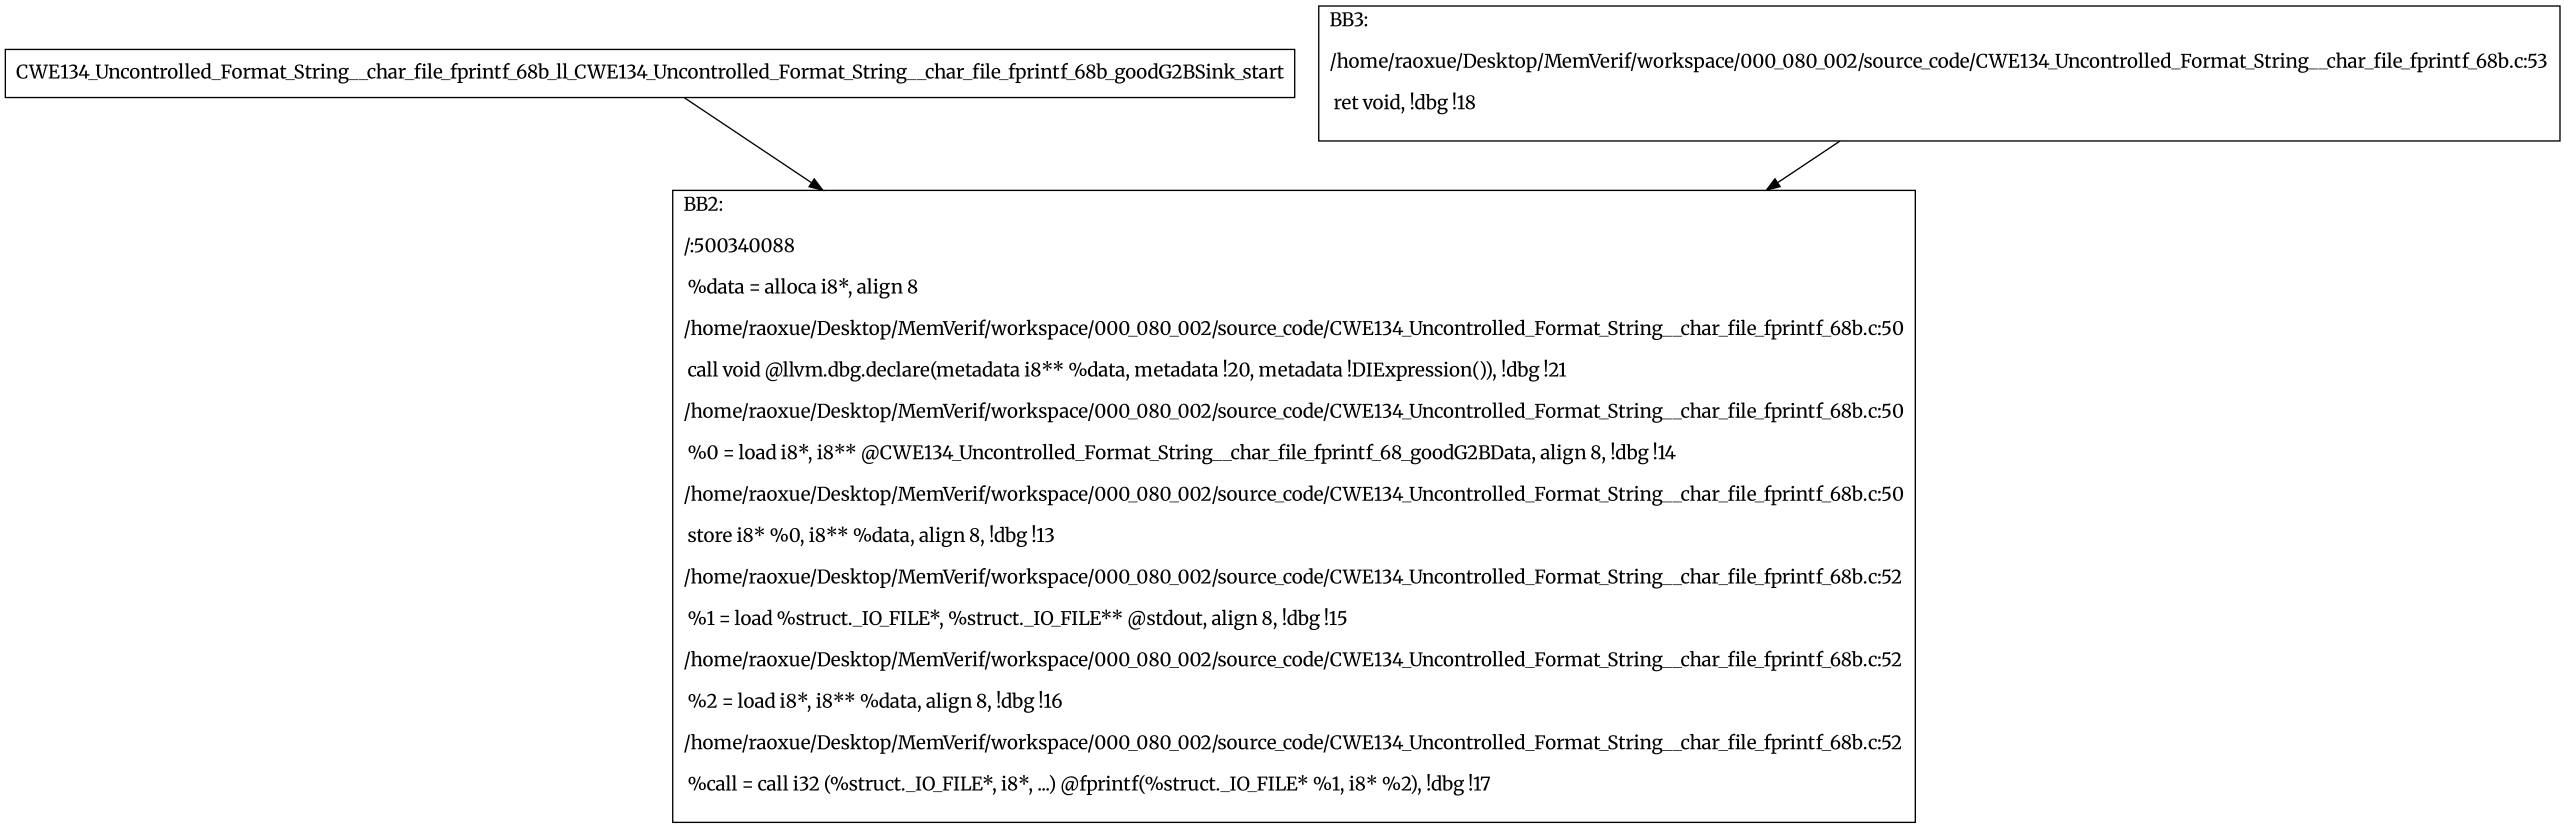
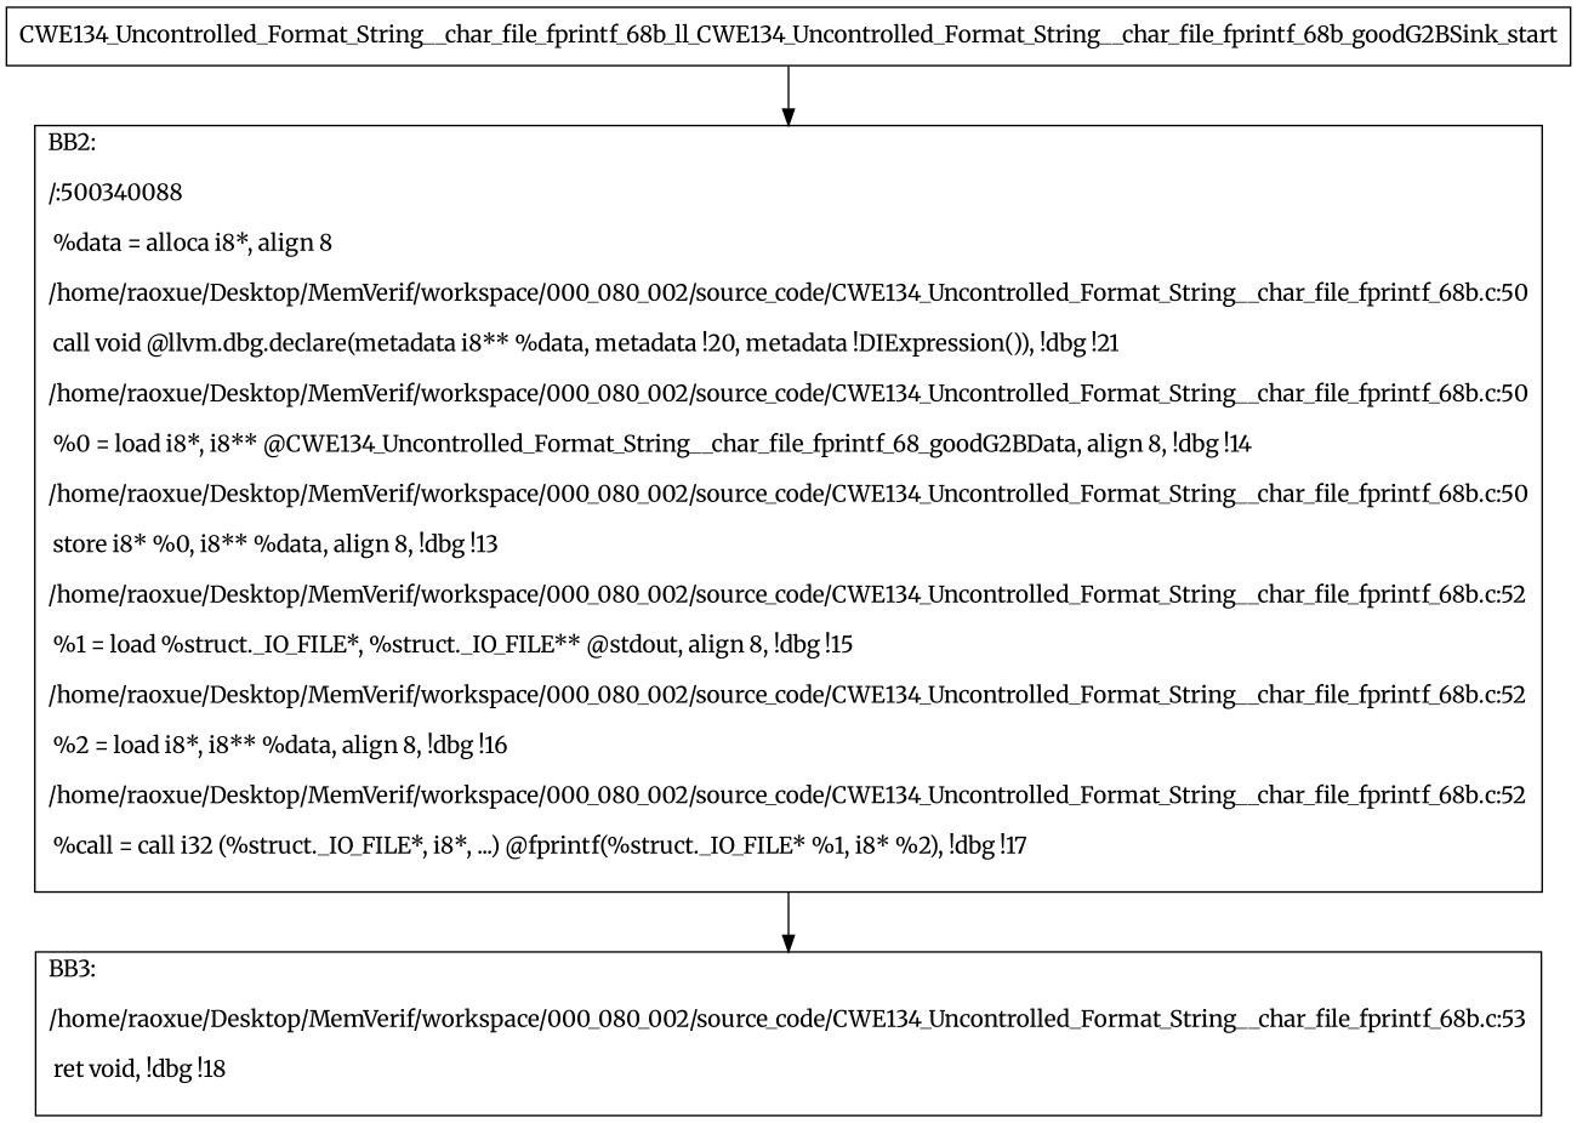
  digraph {
    fontname=Merriweather
    node [shape=record fontname=Merriweather]
    edge [fontname=Merriweather]
    n1 [label="{CWE134_Uncontrolled_Format_String__char_file_fprintf_68b_ll_CWE134_Uncontrolled_Format_String__char_file_fprintf_68b_goodG2BSink_start}"]
    n2 [label="{BB2:\l\l/:500340088\l\n  %data = alloca i8*, align 8\l\n/home/raoxue/Desktop/MemVerif/workspace/000_080_002/source_code/CWE134_Uncontrolled_Format_String__char_file_fprintf_68b.c:50\l\n  call void @llvm.dbg.declare(metadata i8** %data, metadata !20, metadata !DIExpression()), !dbg !21\l\n/home/raoxue/Desktop/MemVerif/workspace/000_080_002/source_code/CWE134_Uncontrolled_Format_String__char_file_fprintf_68b.c:50\l\n  %0 = load i8*, i8** @CWE134_Uncontrolled_Format_String__char_file_fprintf_68_goodG2BData, align 8, !dbg !14\l\n/home/raoxue/Desktop/MemVerif/workspace/000_080_002/source_code/CWE134_Uncontrolled_Format_String__char_file_fprintf_68b.c:50\l\n  store i8* %0, i8** %data, align 8, !dbg !13\l\n/home/raoxue/Desktop/MemVerif/workspace/000_080_002/source_code/CWE134_Uncontrolled_Format_String__char_file_fprintf_68b.c:52\l\n  %1 = load %struct._IO_FILE*, %struct._IO_FILE** @stdout, align 8, !dbg !15\l\n/home/raoxue/Desktop/MemVerif/workspace/000_080_002/source_code/CWE134_Uncontrolled_Format_String__char_file_fprintf_68b.c:52\l\n  %2 = load i8*, i8** %data, align 8, !dbg !16\l\n/home/raoxue/Desktop/MemVerif/workspace/000_080_002/source_code/CWE134_Uncontrolled_Format_String__char_file_fprintf_68b.c:52\l\n  %call = call i32 (%struct._IO_FILE*, i8*, ...) @fprintf(%struct._IO_FILE* %1, i8* %2), !dbg !17\l\n}"]
    n3 [label="{BB3:\l\l/home/raoxue/Desktop/MemVerif/workspace/000_080_002/source_code/CWE134_Uncontrolled_Format_String__char_file_fprintf_68b.c:53\l\n  ret void, !dbg !18\l\n}"]
    n1 -> n2
-   n3 -> n2
+   n2 -> n3
  }
